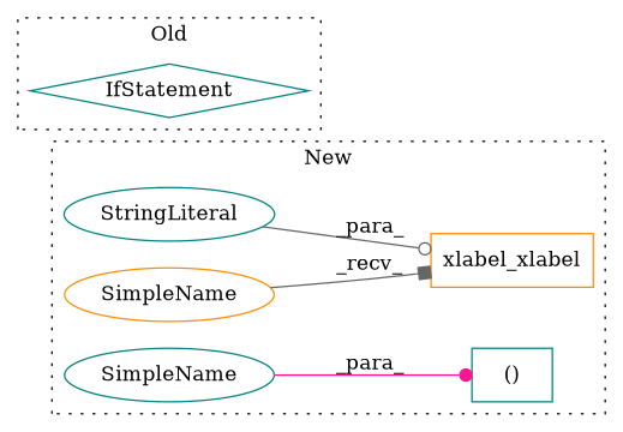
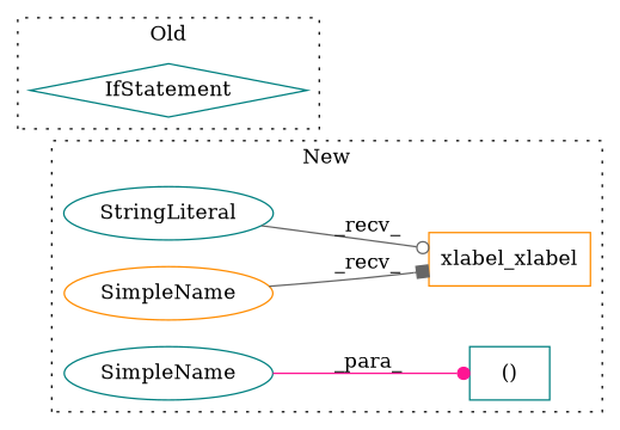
  digraph {
    rankdir=LR
    node [a=42 color=teal l=2 shape=ellipse]
    edge [color=gray40]
    n1 [a=32 color=darkorange l="11,1" label=xlabel_xlabel s="2546,2568" shape=box]
    n2 [a=45 l=11 label=StringLiteral s=2557]
    n3 [a=106 l=18 label="()" s=2453 shape=box]
    n4 [color=darkorange label=SimpleName s=2543]
    n5 [label=SimpleName s=2469]
    n6 [a=25 l="4,2" label=IfStatement s="2053,2070" shape=diamond]
    subgraph cluster_1 {
      label=New
      style=dotted
      n1
      n2
      n3
      n4
      n5
    }
    subgraph cluster_2 {
      label=Old
      style=dotted
      n6
    }
-   n2 -> n1 [arrowhead=odot label=_para_]
+   n2 -> n1 [arrowhead=odot label=_recv_]
    n4 -> n1 [arrowhead=box label=_recv_]
    n5 -> n3 [arrowhead=dot color=deeppink label=_para_]
  }
